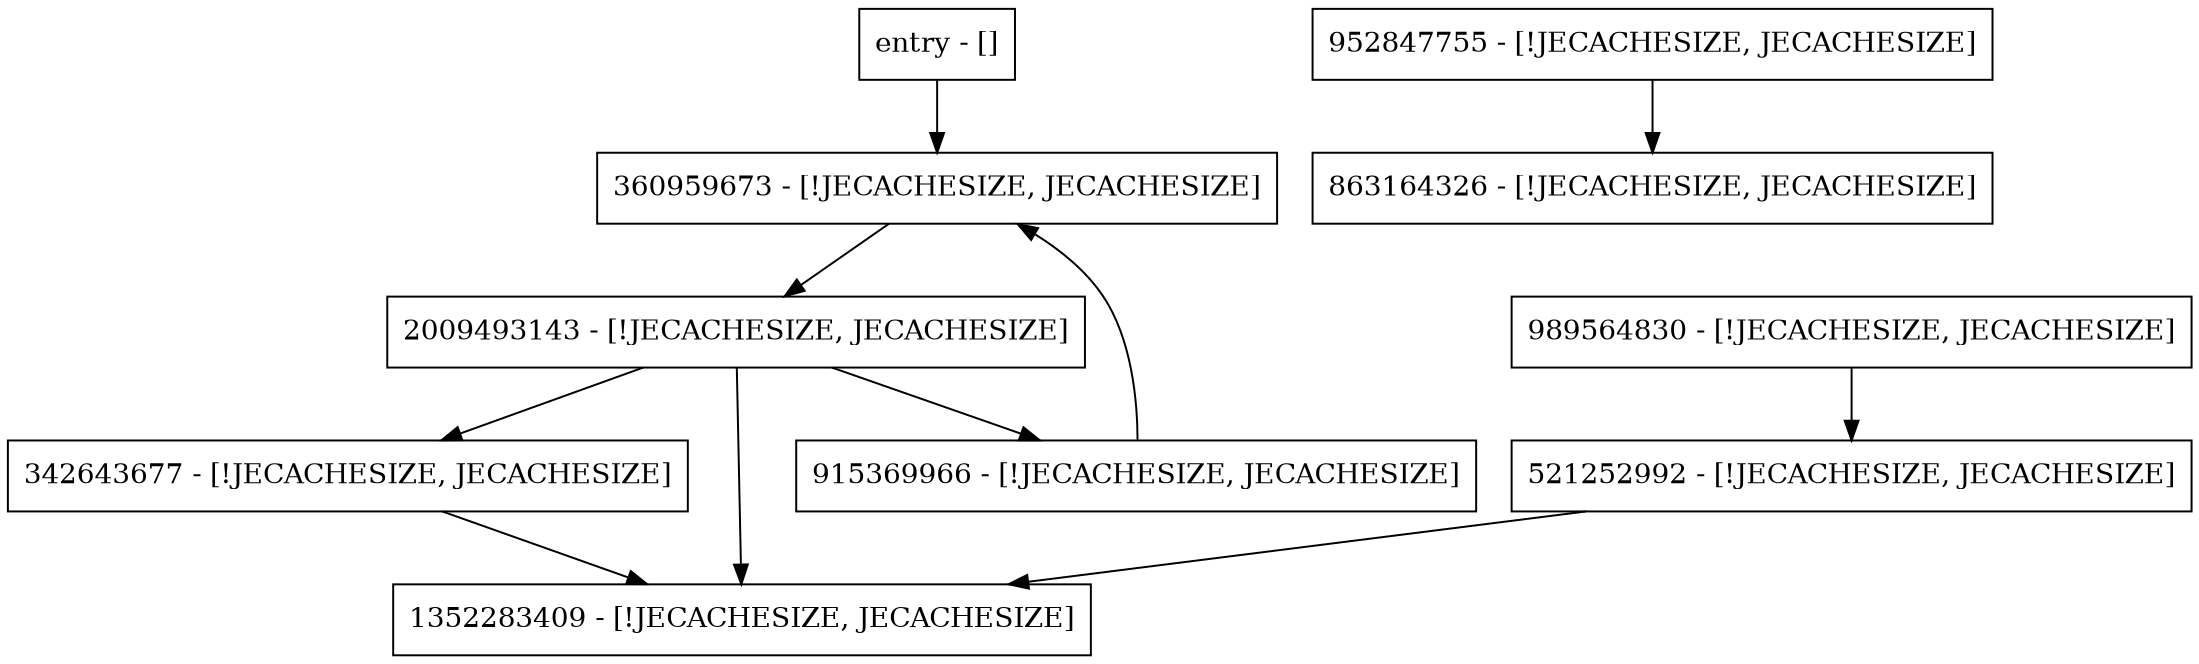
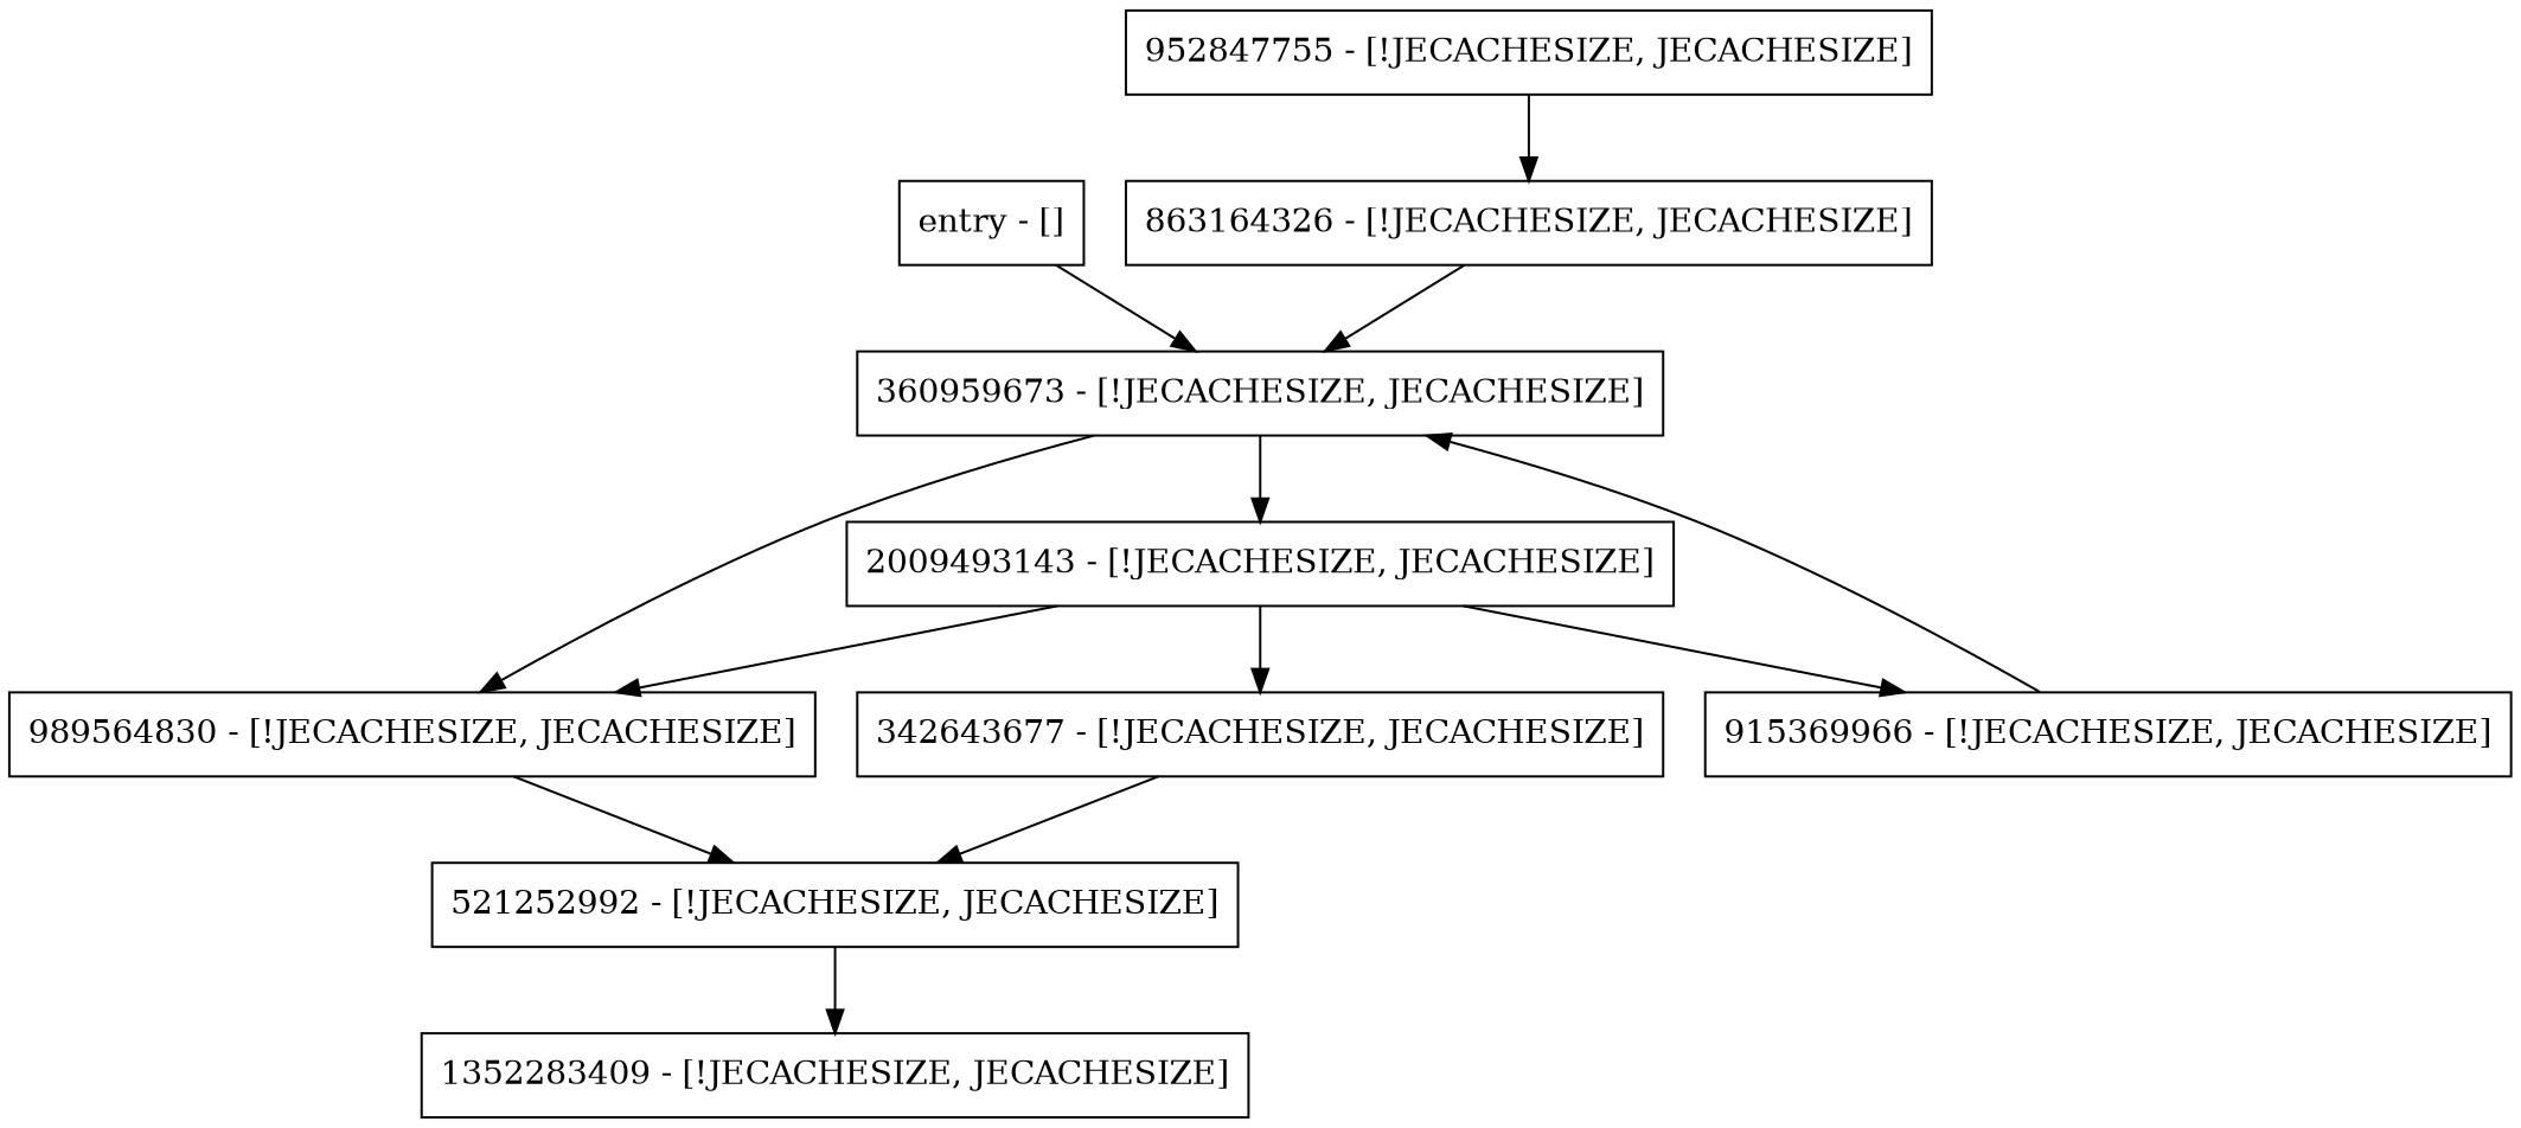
  digraph {
    node [shape=record]
    n1 [label="entry - []"]
    n2 [label="360959673 - [!JECACHESIZE, JECACHESIZE]"]
    n3 [label="952847755 - [!JECACHESIZE, JECACHESIZE]"]
    n4 [label="863164326 - [!JECACHESIZE, JECACHESIZE]"]
    n5 [label="342643677 - [!JECACHESIZE, JECACHESIZE]"]
    n6 [label="1352283409 - [!JECACHESIZE, JECACHESIZE]"]
    n7 [label="2009493143 - [!JECACHESIZE, JECACHESIZE]"]
    n8 [label="989564830 - [!JECACHESIZE, JECACHESIZE]"]
    n9 [label="915369966 - [!JECACHESIZE, JECACHESIZE]"]
    n10 [label="521252992 - [!JECACHESIZE, JECACHESIZE]"]
    n1 -> n2
    n2 -> n7
+   n2 -> n8
    n3 -> n4
-   n5 -> n6
+   n4 -> n2
+   n5 -> n10
    n7 -> n5
-   n7 -> n6
+   n7 -> n8
    n7 -> n9
    n8 -> n10
    n9 -> n2
    n10 -> n6
  }
